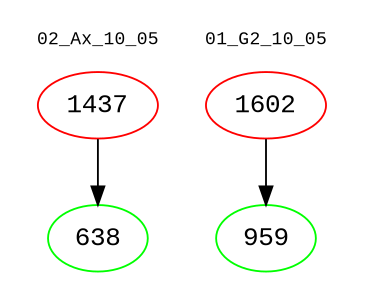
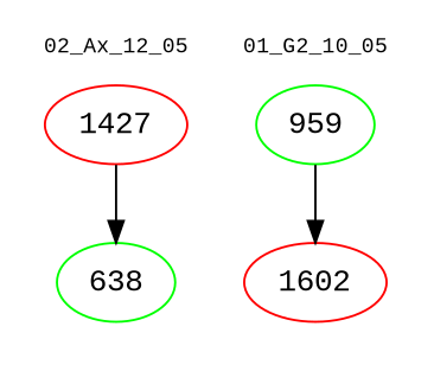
  digraph {
    fontname="Liberation Mono"
    node [color=red fontname="Liberation Mono"]
    edge [color=black fontname="Liberation Mono"]
-   n1 [label=1437]
+   n1 [label=1427]
    n2 [color=green label=638]
    n3 [label=1602]
    n4 [color=green label=959]
    subgraph cluster_1 {
      color=white
      fontsize=10
-     label="02_Ax_10_05"
+     label="02_Ax_12_05"
      n1
      n2
    }
    subgraph cluster_2 {
      color=white
      fontsize=10
      label="01_G2_10_05"
      n3
      n4
    }
    n1 -> n2
-   n3 -> n4
+   n4 -> n3
  }
